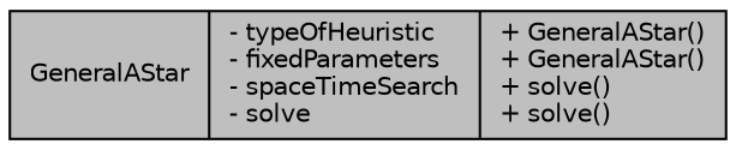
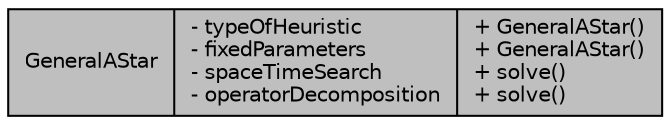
  digraph {
    rankdir=LR
-   n1 [color=black fillcolor=grey75 fontcolor=black fontname=Helvetica fontsize=10 height=0.2 label="{GeneralAStar\n|- typeOfHeuristic\l- fixedParameters\l- spaceTimeSearch\l- solve\l|+ GeneralAStar()\l+ GeneralAStar()\l+ solve()\l+ solve()\l}" shape=record style=filled width=0.4]
+   n1 [color=black fillcolor=grey75 fontcolor=black fontname=Helvetica fontsize=10 height=0.2 label="{GeneralAStar\n|- typeOfHeuristic\l- fixedParameters\l- spaceTimeSearch\l- operatorDecomposition\l|+ GeneralAStar()\l+ GeneralAStar()\l+ solve()\l+ solve()\l}" shape=record style=filled width=0.4]
  }
